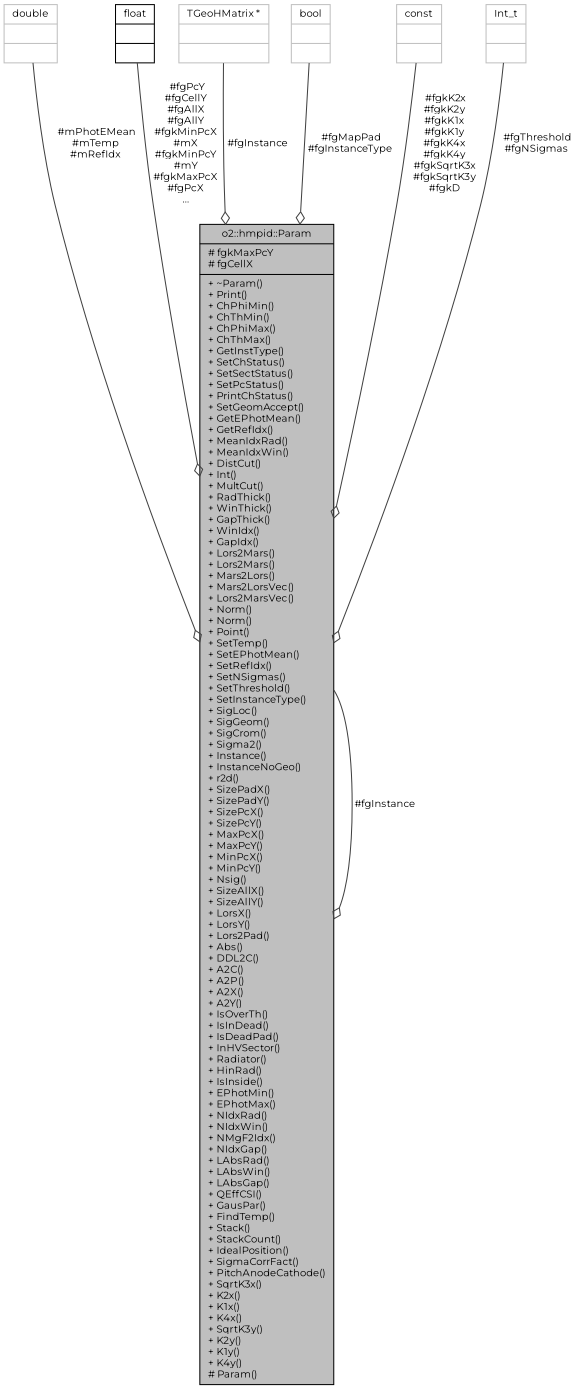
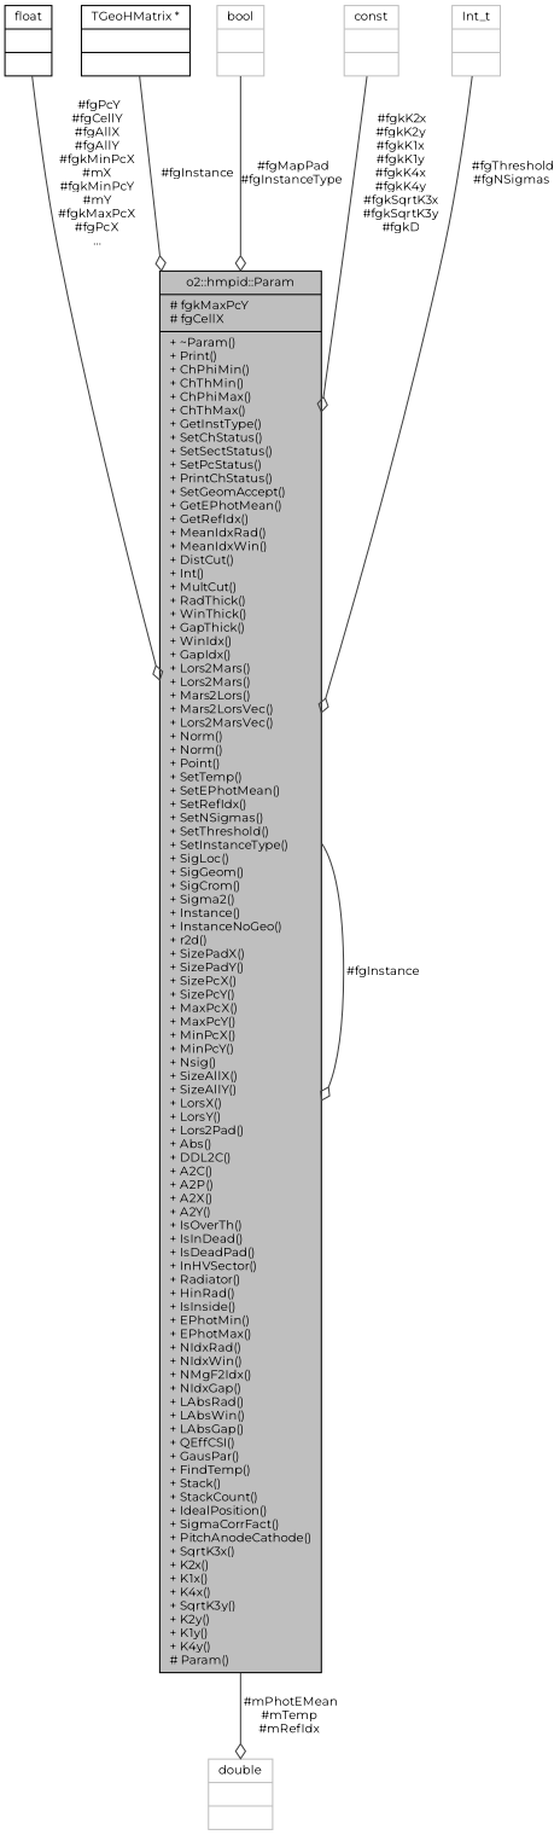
  digraph {
    fontname=Montserrat
    node [color=grey75 fontname=Montserrat fontsize=10 shape=record]
    edge [arrowhead=odiamond color=grey25 fontname=Montserrat fontsize=10 labelfontname=Helvetica labelfontsize=10 style=solid]
    n1 [color=black fillcolor=grey75 fontcolor=black height=0.2 label="{o2::hmpid::Param\n|# fgkMaxPcY\l# fgCellX\l|+ ~Param()\l+ Print()\l+ ChPhiMin()\l+ ChThMin()\l+ ChPhiMax()\l+ ChThMax()\l+ GetInstType()\l+ SetChStatus()\l+ SetSectStatus()\l+ SetPcStatus()\l+ PrintChStatus()\l+ SetGeomAccept()\l+ GetEPhotMean()\l+ GetRefIdx()\l+ MeanIdxRad()\l+ MeanIdxWin()\l+ DistCut()\l+ Int()\l+ MultCut()\l+ RadThick()\l+ WinThick()\l+ GapThick()\l+ WinIdx()\l+ GapIdx()\l+ Lors2Mars()\l+ Lors2Mars()\l+ Mars2Lors()\l+ Mars2LorsVec()\l+ Lors2MarsVec()\l+ Norm()\l+ Norm()\l+ Point()\l+ SetTemp()\l+ SetEPhotMean()\l+ SetRefIdx()\l+ SetNSigmas()\l+ SetThreshold()\l+ SetInstanceType()\l+ SigLoc()\l+ SigGeom()\l+ SigCrom()\l+ Sigma2()\l+ Instance()\l+ InstanceNoGeo()\l+ r2d()\l+ SizePadX()\l+ SizePadY()\l+ SizePcX()\l+ SizePcY()\l+ MaxPcX()\l+ MaxPcY()\l+ MinPcX()\l+ MinPcY()\l+ Nsig()\l+ SizeAllX()\l+ SizeAllY()\l+ LorsX()\l+ LorsY()\l+ Lors2Pad()\l+ Abs()\l+ DDL2C()\l+ A2C()\l+ A2P()\l+ A2X()\l+ A2Y()\l+ IsOverTh()\l+ IsInDead()\l+ IsDeadPad()\l+ InHVSector()\l+ Radiator()\l+ HinRad()\l+ IsInside()\l+ EPhotMin()\l+ EPhotMax()\l+ NIdxRad()\l+ NIdxWin()\l+ NMgF2Idx()\l+ NIdxGap()\l+ LAbsRad()\l+ LAbsWin()\l+ LAbsGap()\l+ QEffCSI()\l+ GausPar()\l+ FindTemp()\l+ Stack()\l+ StackCount()\l+ IdealPosition()\l+ SigmaCorrFact()\l+ PitchAnodeCathode()\l+ SqrtK3x()\l+ K2x()\l+ K1x()\l+ K4x()\l+ SqrtK3y()\l+ K2y()\l+ K1y()\l+ K4y()\l# Param()\l}" style=filled width=0.4]
    n2 [height=0.2 label="{double\n||}" width=0.4]
    n3 [color=black height=0.2 label="{float\n||}" width=0.4]
-   n4 [height=0.2 label="{TGeoHMatrix *\n||}" width=0.4]
+   n4 [color=black height=0.2 label="{TGeoHMatrix *\n||}" width=0.4]
    n5 [height=0.2 label="{bool\n||}" width=0.4]
    n6 [height=0.2 label="{const\n||}" width=0.4]
    n7 [height=0.2 label="{Int_t\n||}" width=0.4]
    n1 -> n1 [label=" #fgInstance"]
-   n2 -> n1 [label=" #mPhotEMean\n#mTemp\n#mRefIdx"]
+   n1 -> n2 [label=" #mPhotEMean\n#mTemp\n#mRefIdx"]
    n3 -> n1 [label=" #fgPcY\n#fgCellY\n#fgAllX\n#fgAllY\n#fgkMinPcX\n#mX\n#fgkMinPcY\n#mY\n#fgkMaxPcX\n#fgPcX\n..."]
    n4 -> n1 [label=" #fgInstance"]
    n5 -> n1 [label=" #fgMapPad\n#fgInstanceType"]
    n6 -> n1 [label=" #fgkK2x\n#fgkK2y\n#fgkK1x\n#fgkK1y\n#fgkK4x\n#fgkK4y\n#fgkSqrtK3x\n#fgkSqrtK3y\n#fgkD"]
    n7 -> n1 [label=" #fgThreshold\n#fgNSigmas"]
  }
